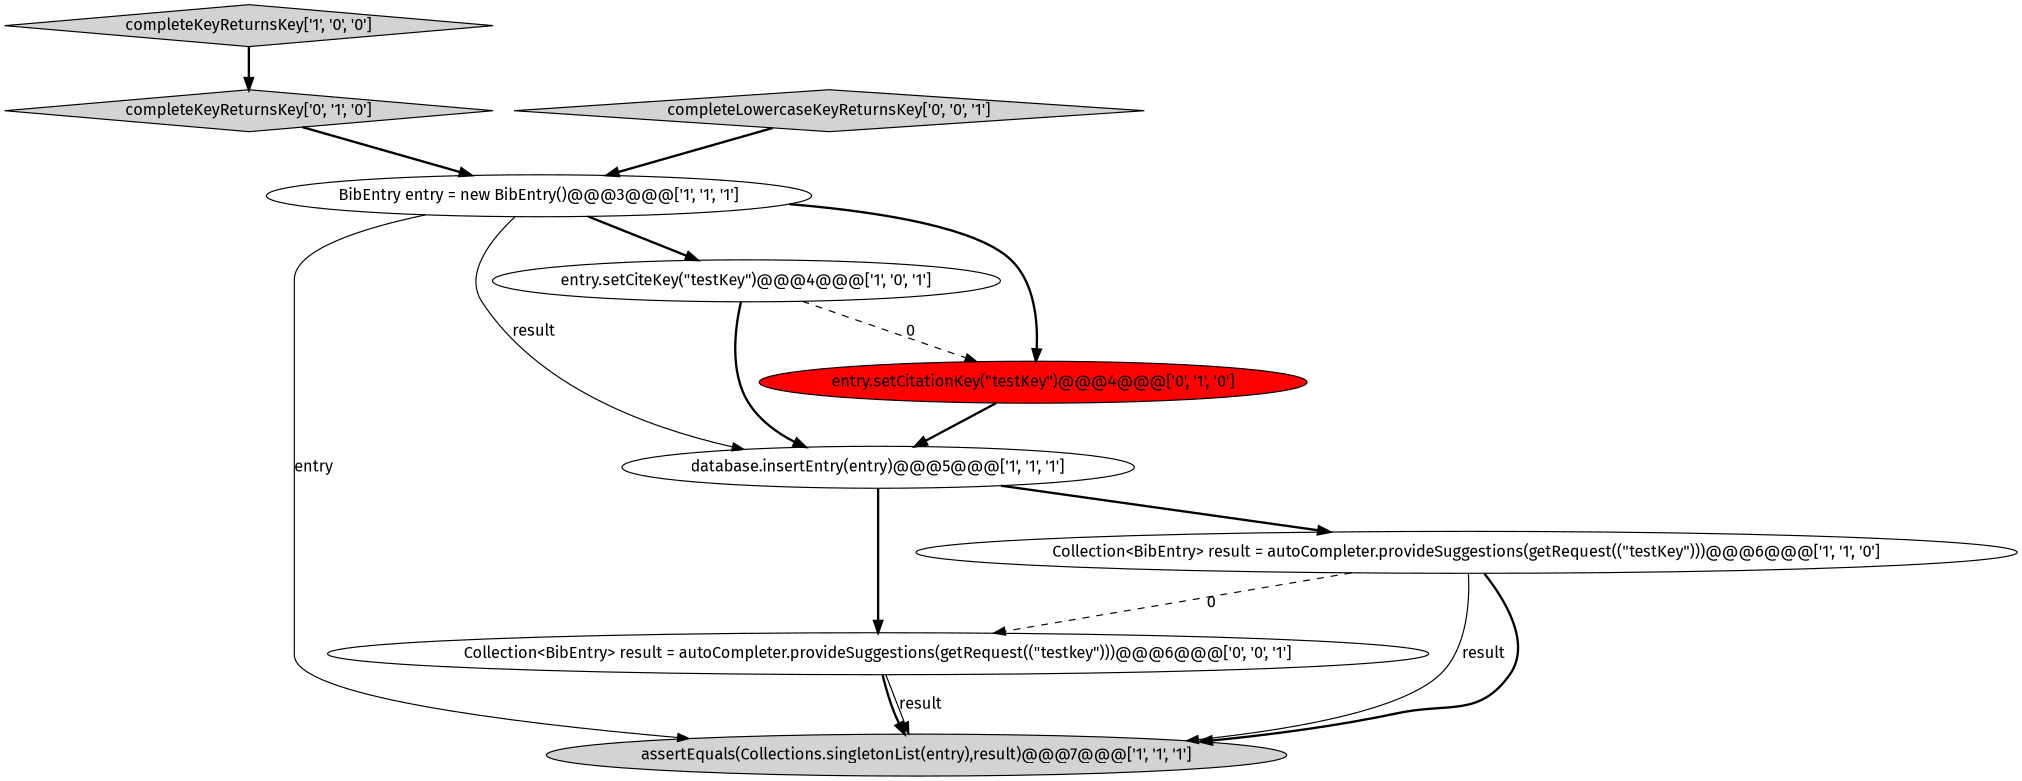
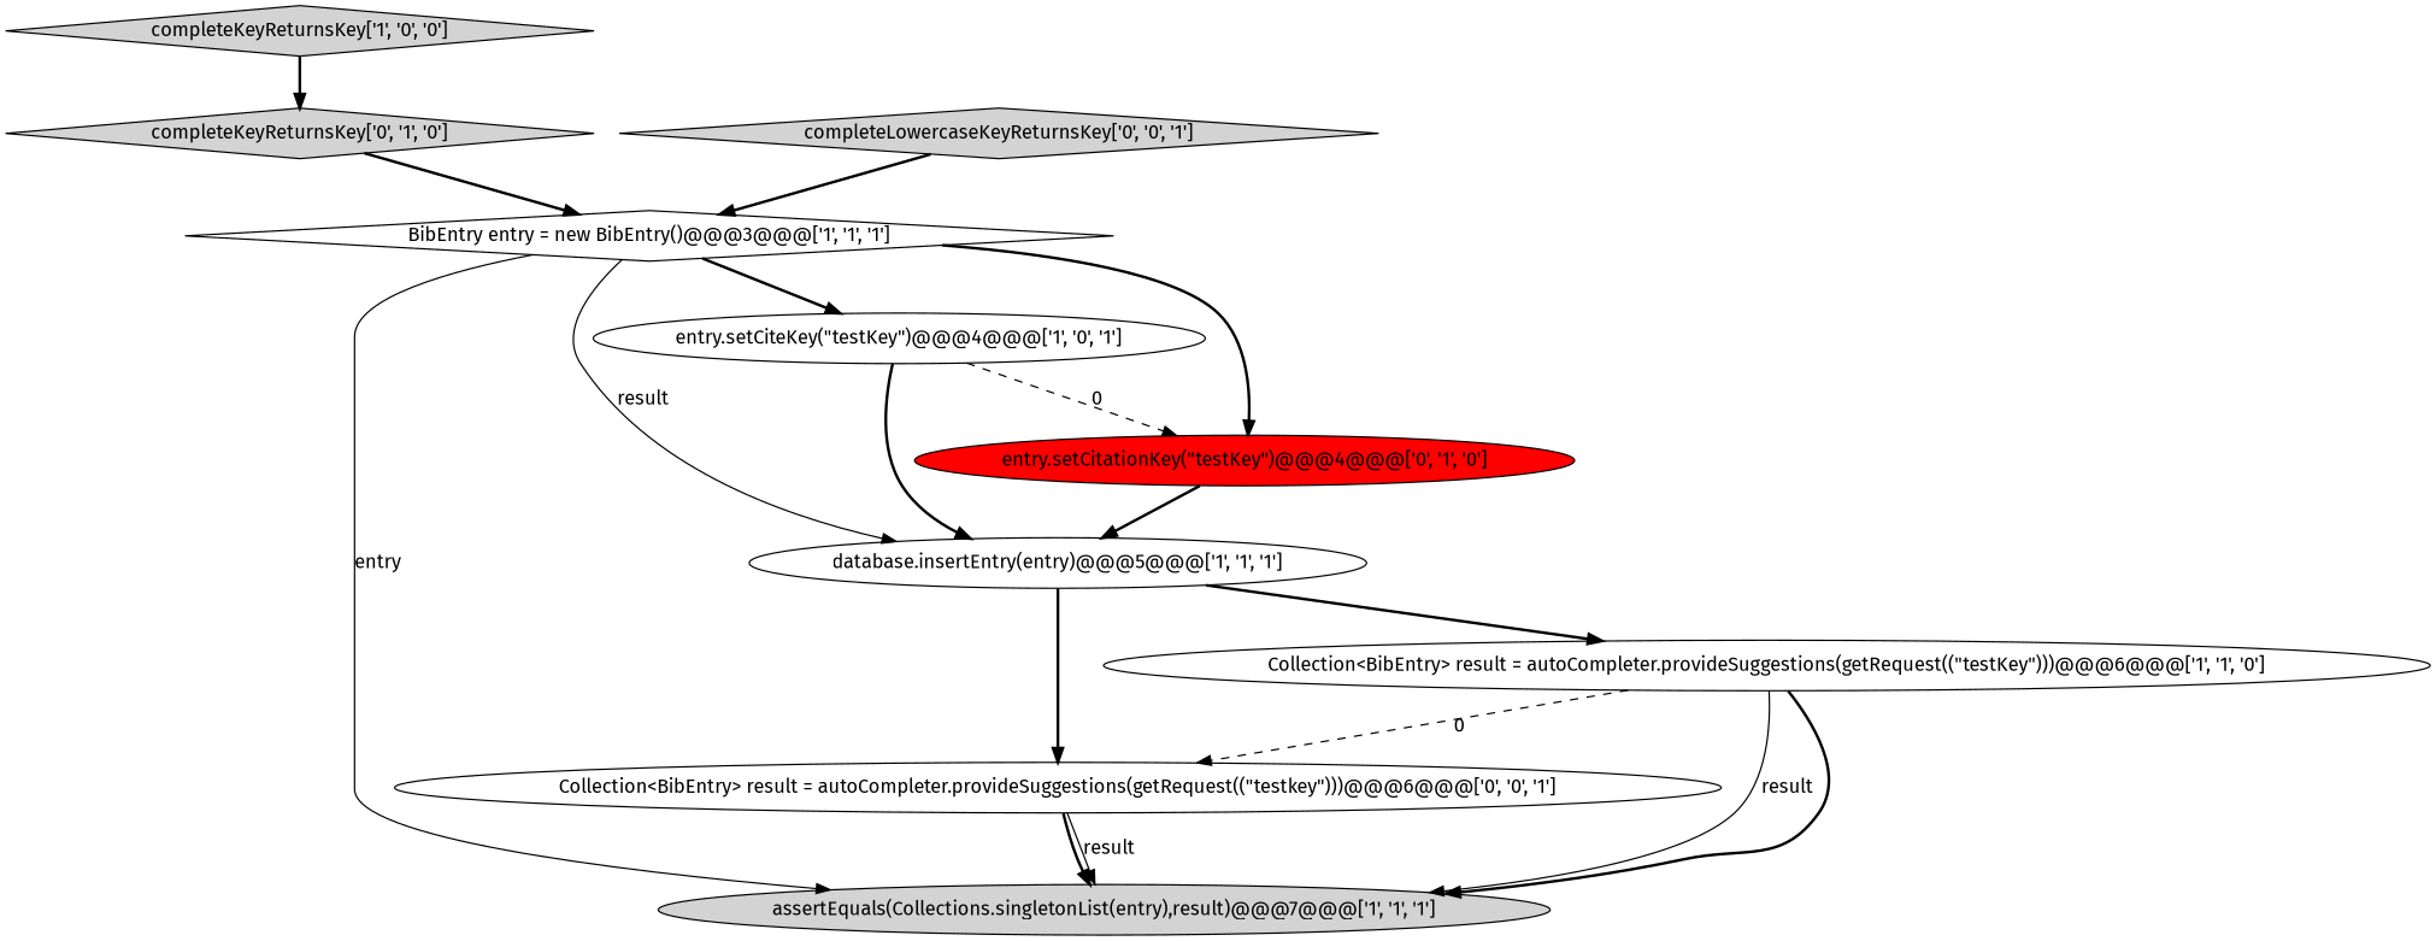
  digraph {
    fontname="Fira Sans"
    node [fillcolor=white fontname="Fira Sans" shape=ellipse style=filled]
    edge [fontname="Fira Sans" style=bold]
    n1 [fillcolor=lightgray label="assertEquals(Collections.singletonList(entry),result)@@@7@@@['1', '1', '1']"]
    n2 [label="Collection<BibEntry> result = autoCompleter.provideSuggestions(getRequest((\"testkey\")))@@@6@@@['0', '0', '1']"]
-   n3 [label="BibEntry entry = new BibEntry()@@@3@@@['1', '1', '1']"]
+   n3 [label="BibEntry entry = new BibEntry()@@@3@@@['1', '1', '1']" shape=diamond]
    n4 [label="database.insertEntry(entry)@@@5@@@['1', '1', '1']"]
    n5 [label="entry.setCiteKey(\"testKey\")@@@4@@@['1', '0', '1']"]
    n6 [fillcolor=red label="entry.setCitationKey(\"testKey\")@@@4@@@['0', '1', '0']"]
    n7 [label="Collection<BibEntry> result = autoCompleter.provideSuggestions(getRequest((\"testKey\")))@@@6@@@['1', '1', '0']"]
    n8 [fillcolor=lightgray label="completeKeyReturnsKey['1', '0', '0']" shape=diamond]
    n9 [fillcolor=lightgray label="completeKeyReturnsKey['0', '1', '0']" shape=diamond]
    n10 [fillcolor=lightgray label="completeLowercaseKeyReturnsKey['0', '0', '1']" shape=diamond]
    n2 -> n1
    n2 -> n1 [label=result style=solid]
    n3 -> n1 [label=entry style=solid]
    n3 -> n4 [label=result style=solid]
    n3 -> n5
    n3 -> n6
    n4 -> n2
    n4 -> n7
    n5 -> n4
    n5 -> n6 [label=0 style=dashed]
    n6 -> n4
    n7 -> n1 [label=result style=solid]
    n7 -> n1
    n7 -> n2 [label=0 style=dashed]
    n8 -> n9
    n9 -> n3
    n10 -> n3
  }
